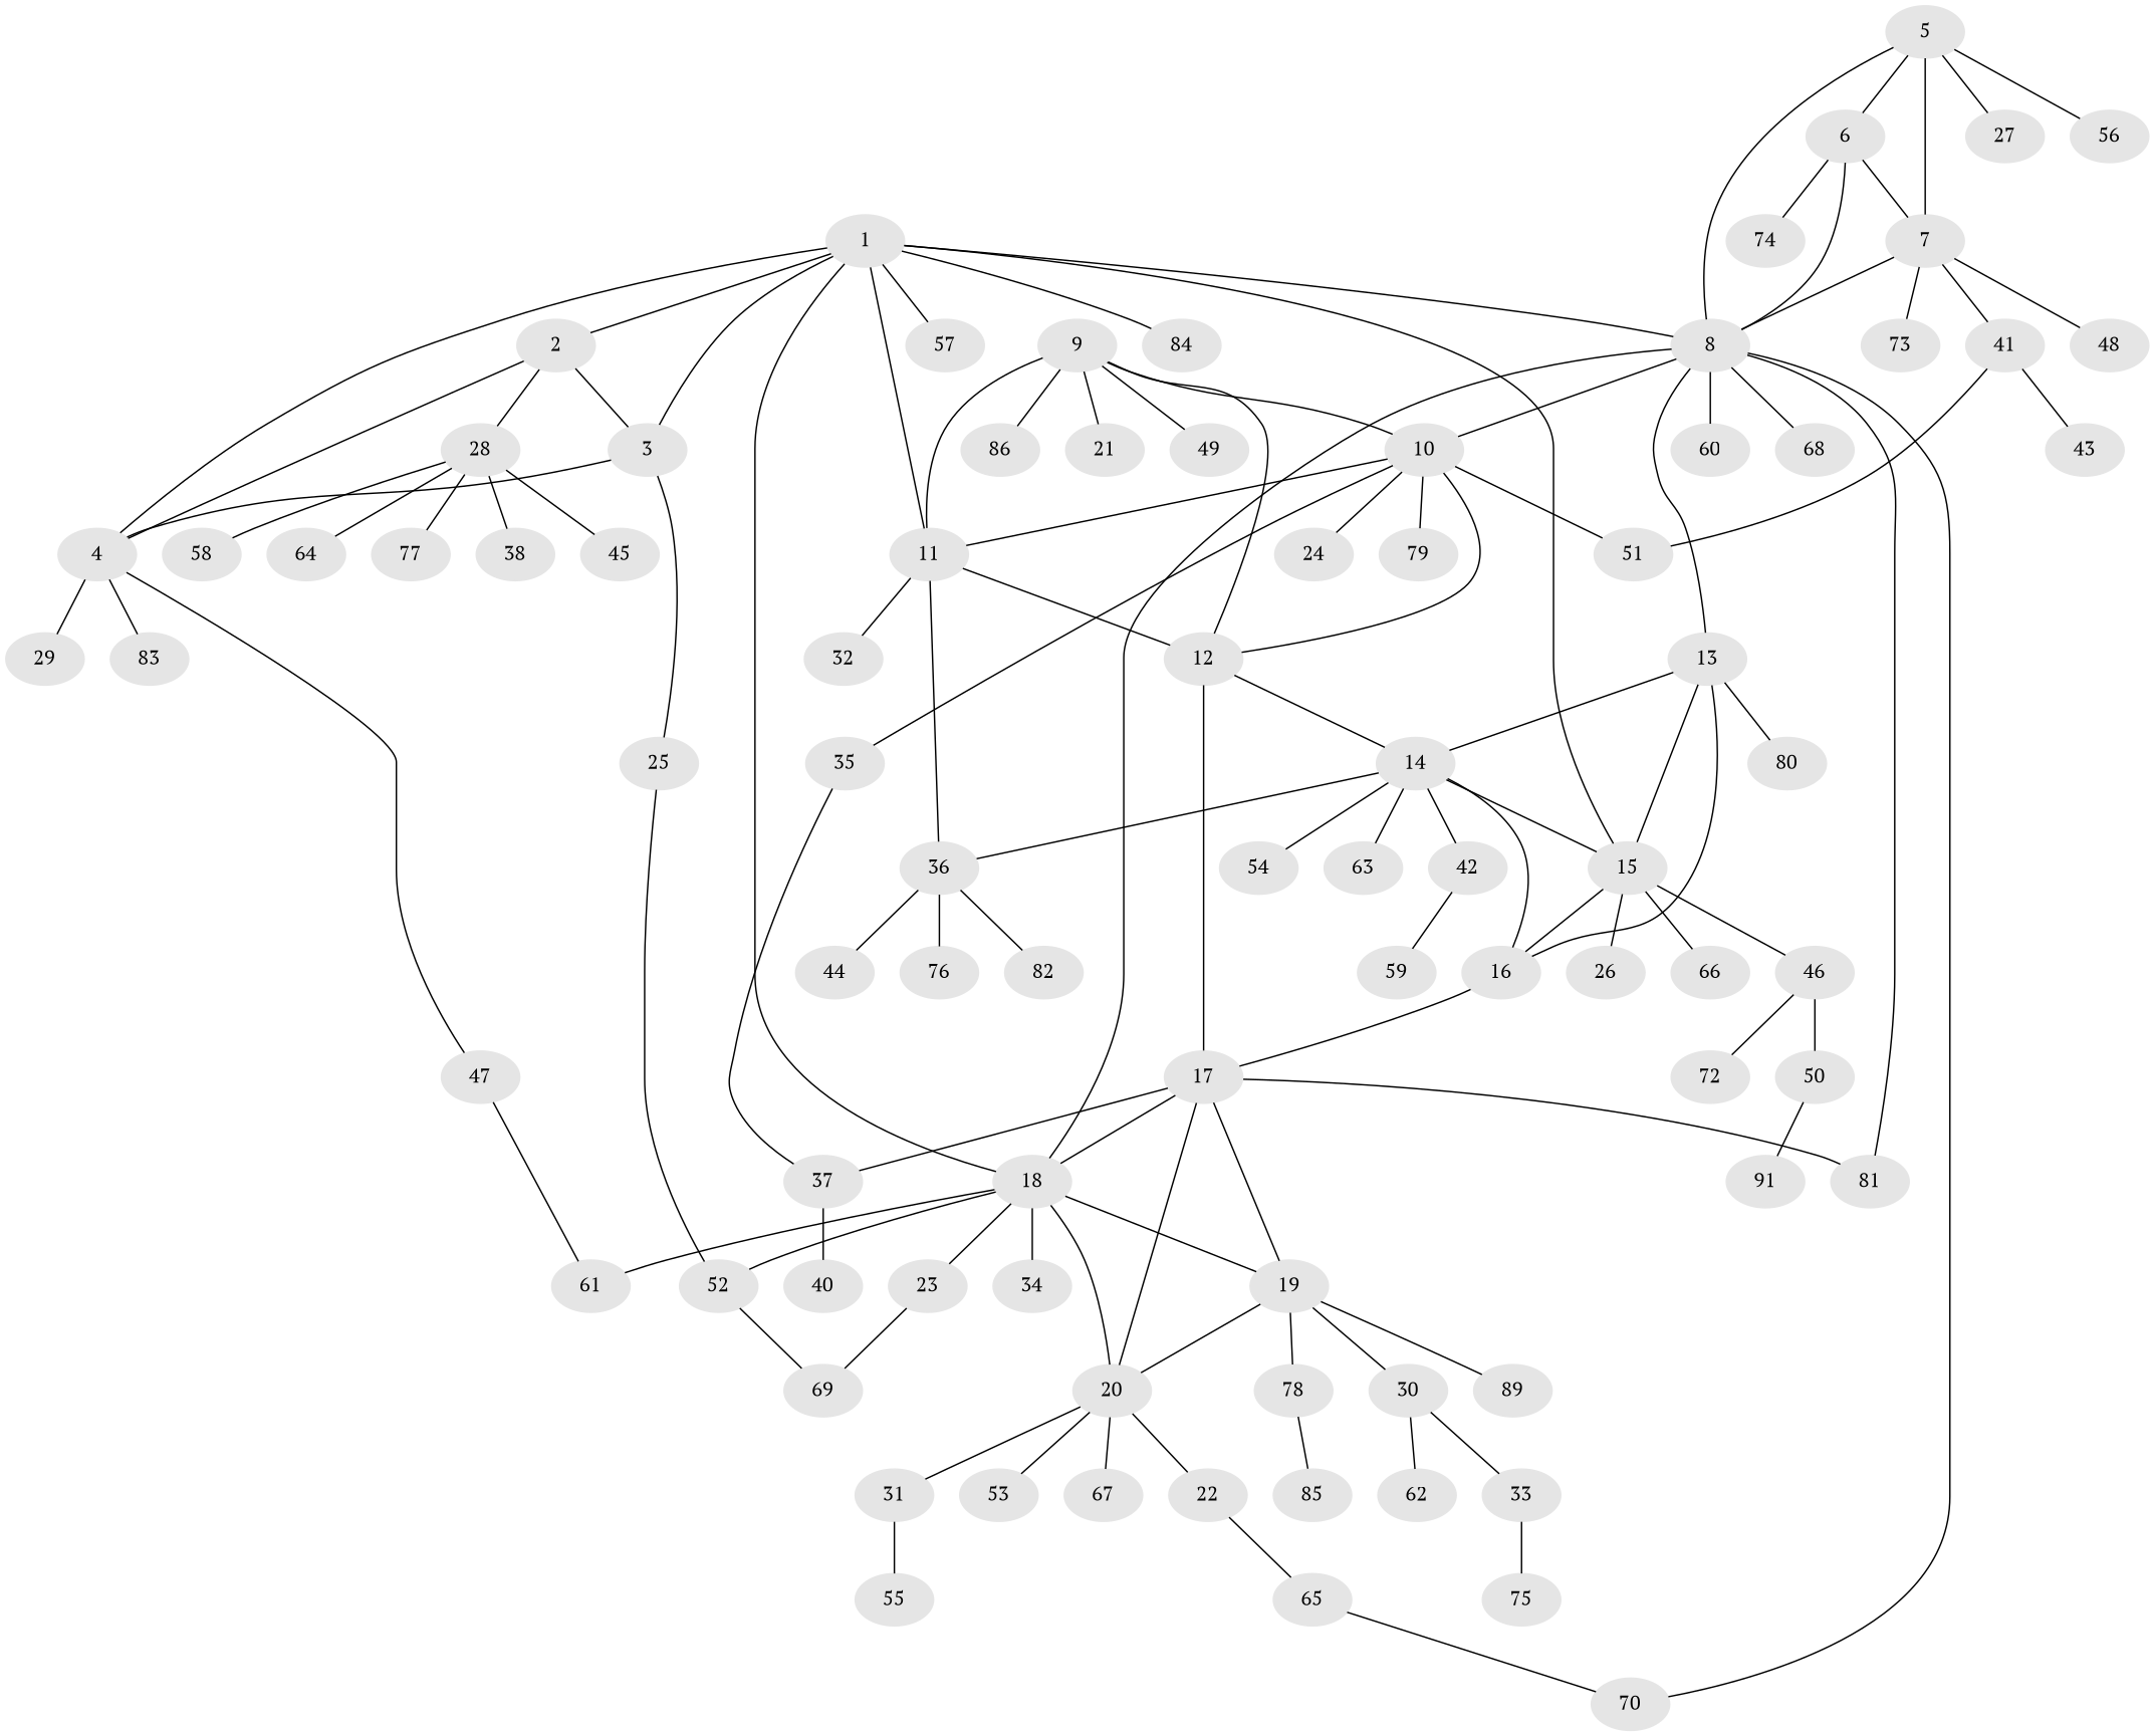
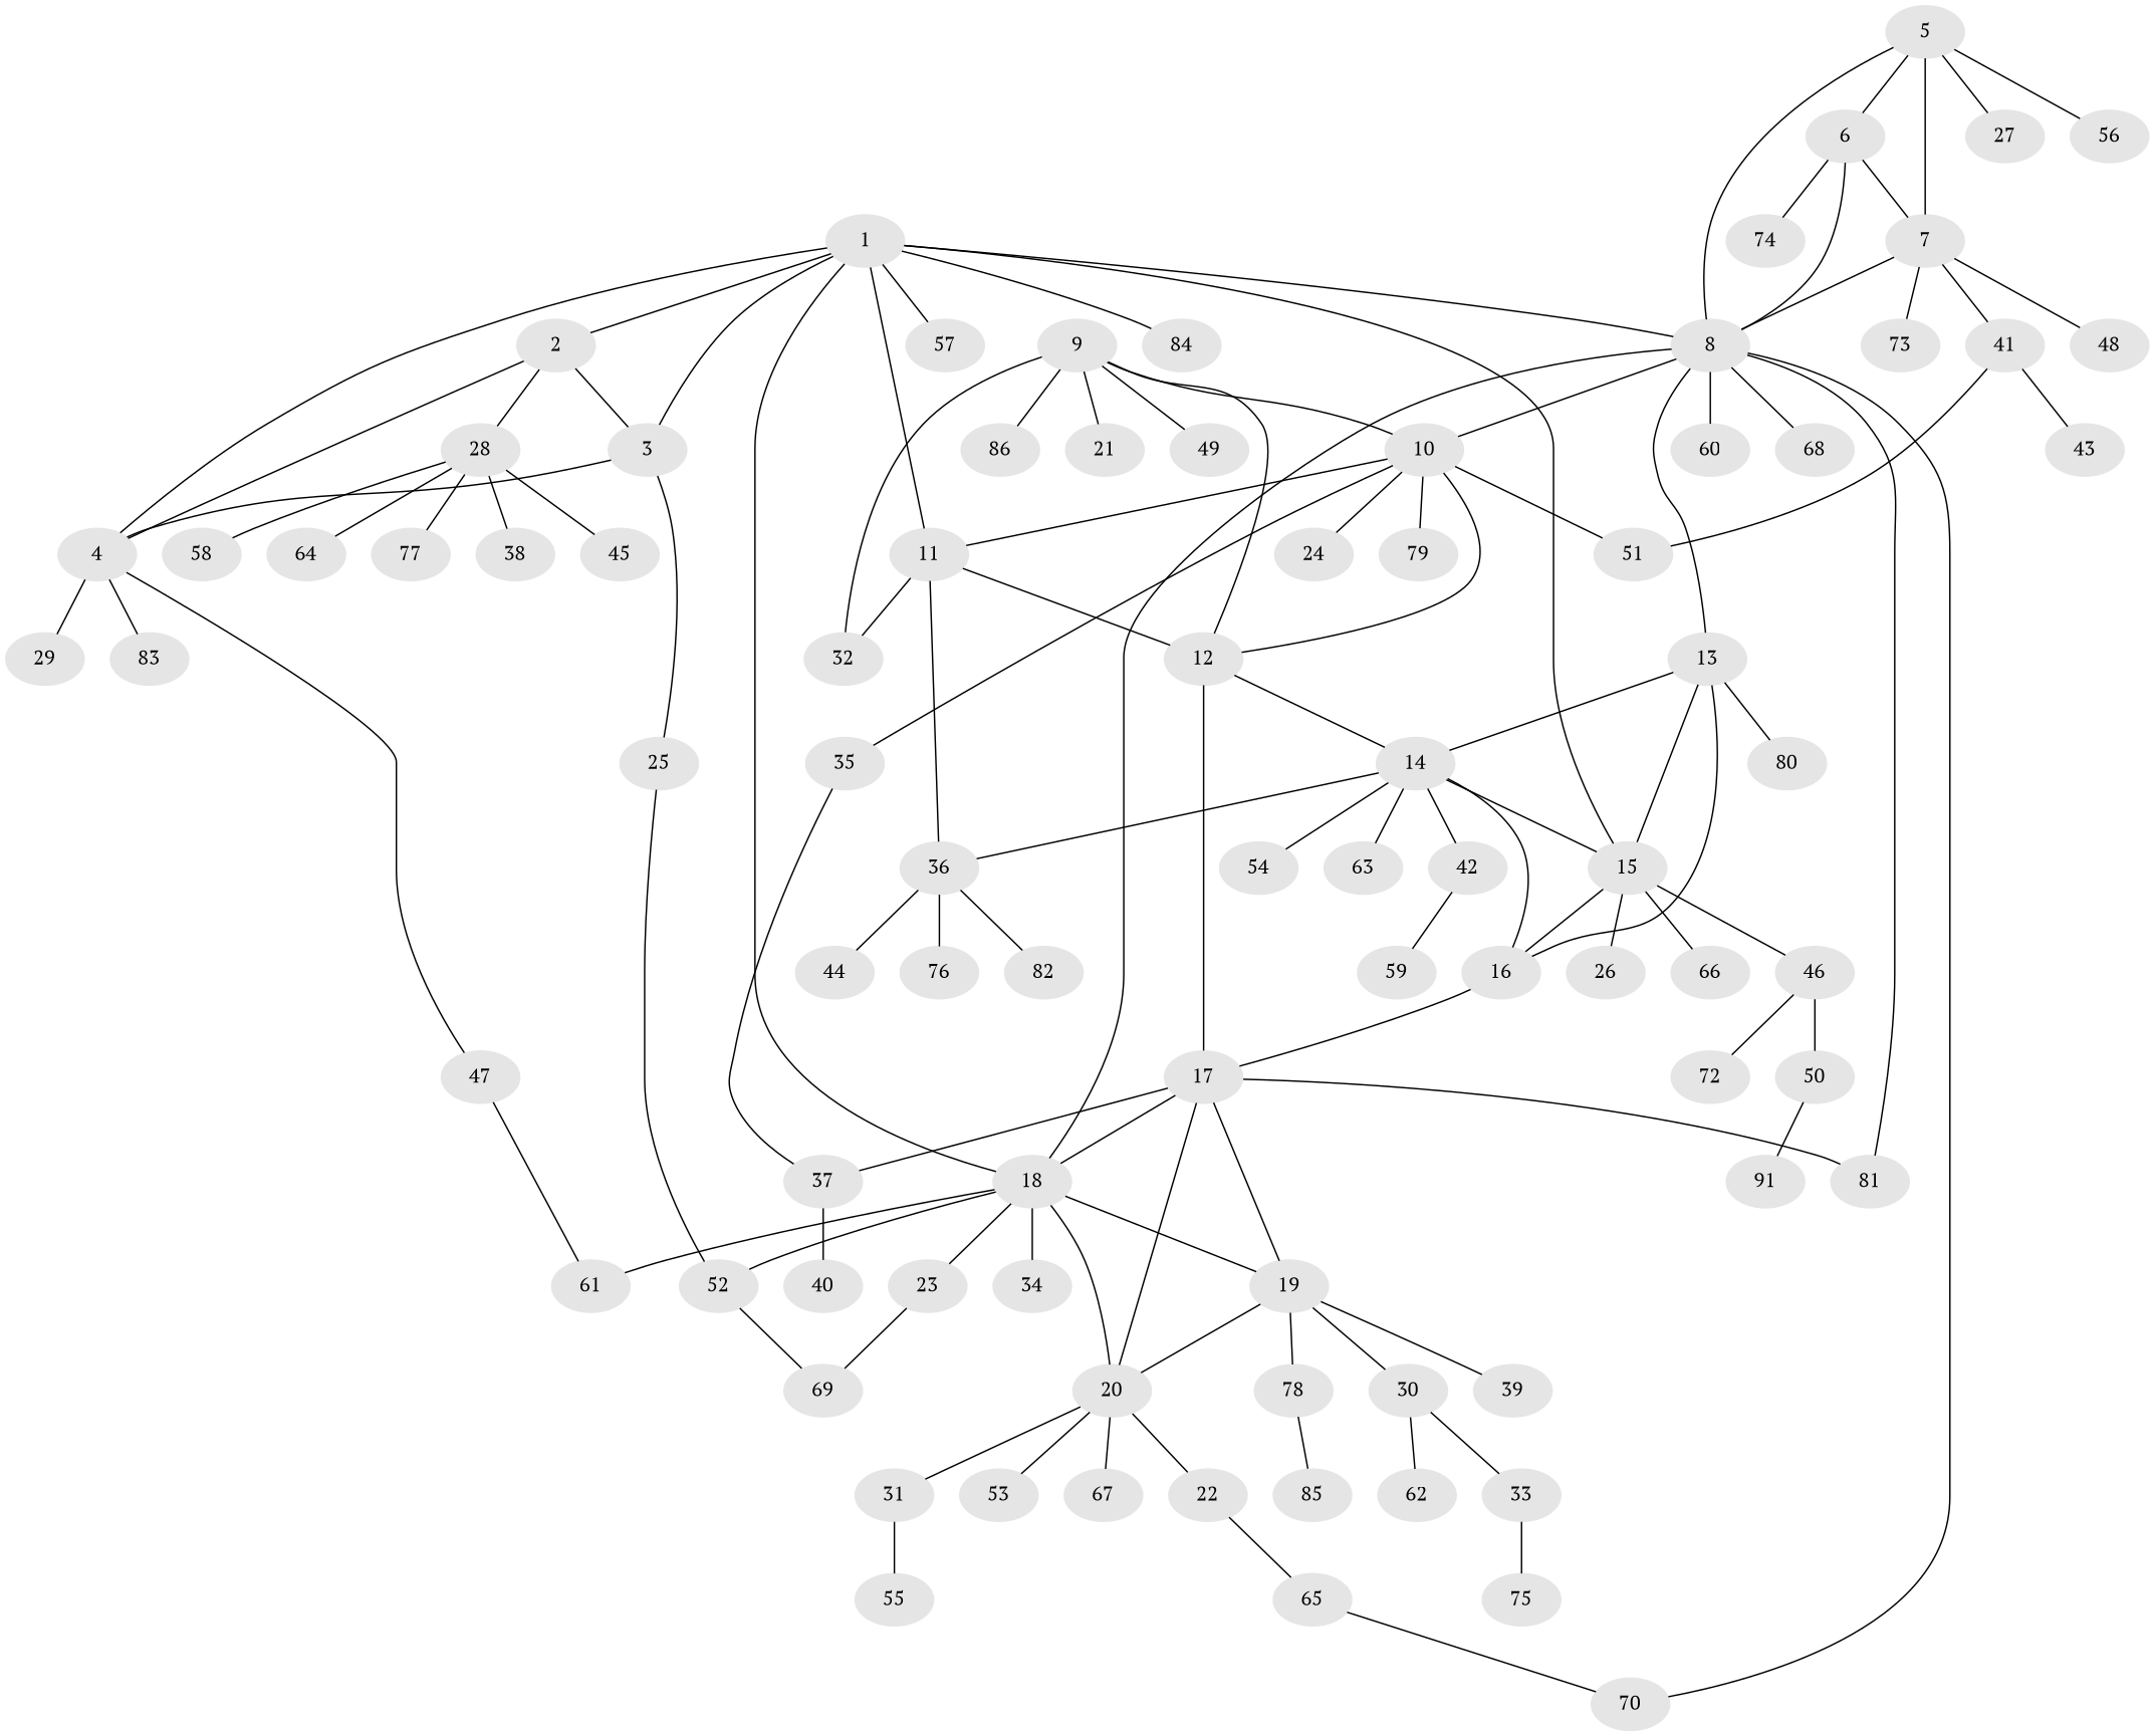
  graph {
    fontname="PT Serif"
    node [color=gray90 fontname="PT Serif" style=filled]
    edge [fontname="PT Serif"]
    1
    2
    3
    4
    8
    11
    15
    18
    57
    84
    28
    25
    29
    47
    83
    10
    13
    60
    68
    70
    81
    12
    32
    36
    16
    26
    46
    66
    19
    20
    23
    34
    52
    61
    38
    45
    58
    64
    77
    5
    6
    7
    27
    56
    74
    41
    48
    73
    51
    43
    24
    35
    79
    14
    80
    9
    21
    49
    86
    17
    37
    44
    76
    82
    42
    54
    63
    59
    50
    72
    30
-   39 [label=89]
+   39
    78
    22
    31
    53
    67
    40
    69
    33
    62
    85
    65
    55
    75
    n86 [label=91]
    1 -- 2
    1 -- 3
    1 -- 4
    1 -- 8
    1 -- 11
    1 -- 15
    1 -- 18
    1 -- 57
    1 -- 84
    2 -- 3
    2 -- 4
    2 -- 28
    3 -- 4
    3 -- 25
    4 -- 29
    4 -- 47
    4 -- 83
    8 -- 18
    8 -- 10
    8 -- 13
    8 -- 60
    8 -- 68
    8 -- 70
    8 -- 81
    11 -- 12
    11 -- 32
    11 -- 36
    15 -- 16
    15 -- 26
    15 -- 46
    15 -- 66
    18 -- 19
    18 -- 20
    18 -- 23
    18 -- 34
    18 -- 52
    18 -- 61
    28 -- 38
    28 -- 45
    28 -- 58
    28 -- 64
    28 -- 77
    25 -- 52
    47 -- 61
    10 -- 11
    10 -- 12
    10 -- 51
    10 -- 24
    10 -- 35
    10 -- 79
    13 -- 15
    13 -- 16
    13 -- 14
    13 -- 80
    12 -- 14
    12 -- 17
    36 -- 44
    36 -- 76
    36 -- 82
    16 -- 17
    46 -- 50
    46 -- 72
    19 -- 20
    19 -- 30
    19 -- 39
    19 -- 78
    20 -- 22
    20 -- 31
    20 -- 53
    20 -- 67
    23 -- 69
    52 -- 69
    5 -- 8
    5 -- 6
    5 -- 7
    5 -- 27
    5 -- 56
    6 -- 8
    6 -- 7
    6 -- 74
    7 -- 8
    7 -- 41
    7 -- 48
    7 -- 73
    41 -- 51
    41 -- 43
    35 -- 37
    14 -- 15
    14 -- 36
    14 -- 16
    14 -- 42
    14 -- 54
    14 -- 63
-   9 -- 11
+   9 -- 32
    9 -- 10
    9 -- 12
    9 -- 21
    9 -- 49
    9 -- 86
    17 -- 18
    17 -- 81
    17 -- 19
    17 -- 20
    17 -- 37
    37 -- 40
    42 -- 59
    50 -- n86
    30 -- 33
    30 -- 62
    78 -- 85
    22 -- 65
    31 -- 55
    33 -- 75
    65 -- 70
  }
